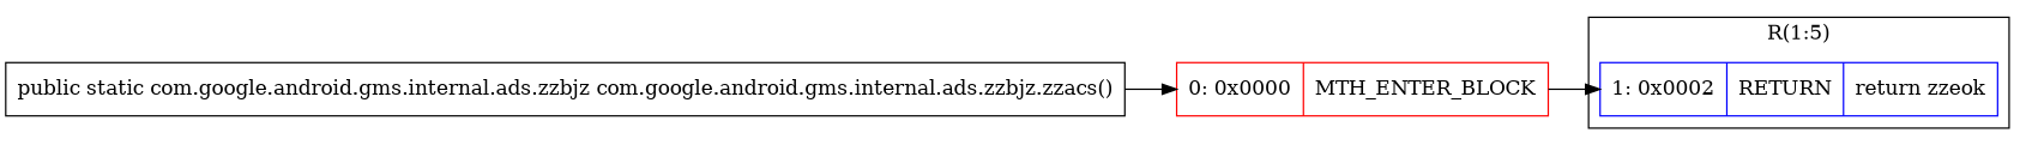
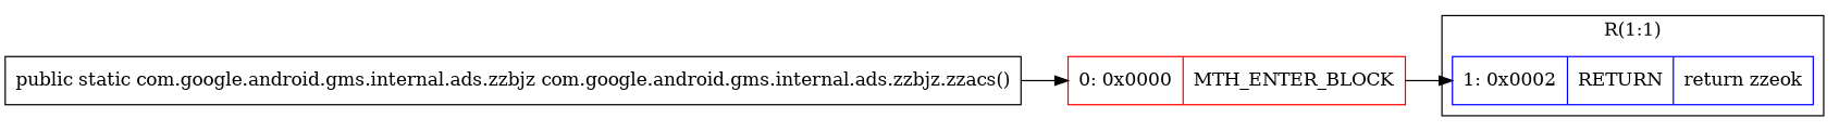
  digraph {
    rankdir=LR
    node [shape=record]
    n1 [color=blue label="{1\:\ 0x0002|RETURN\l|return zzeok\l}"]
    n2 [color=red label="{0\:\ 0x0000|MTH_ENTER_BLOCK\l}"]
    n3 [label="{public static com.google.android.gms.internal.ads.zzbjz com.google.android.gms.internal.ads.zzbjz.zzacs() }"]
    subgraph cluster_1 {
-     label="R(1:5)"
+     label="R(1:1)"
      n1
    }
    n2 -> n1
    n3 -> n2
  }
